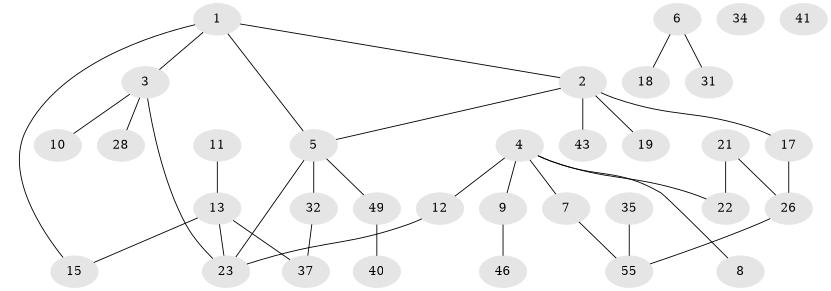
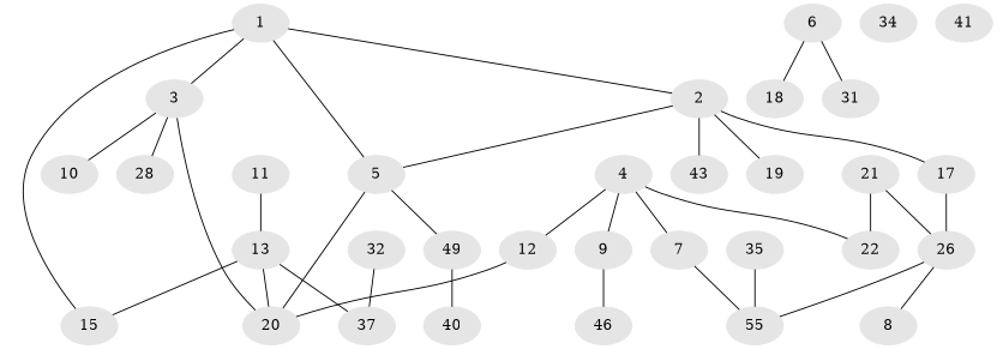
  graph {
    node [color=gray90 style=filled]
    1 [super="+16"]
    2 [super="+25"]
    3 [super="+30"]
    5 [super="+24"]
    15
    17 [super="+20"]
    19 [super="+38"]
    43
    10 [super="+27"]
-   23 [super="+36"]
+   23 [super="+36" label=20]
    28 [super="+47"]
    32
    49
    26 [super="+45"]
    4 [super="+14"]
    8
    9
    12 [super="+42"]
    22
    7
    46
    n22 [label=55 super="+52"]
    37 [super="+51"]
    40
    6 [super="+29"]
    18 [super="+39"]
    31
    13 [super="+33"]
    11
    21 [super="+44"]
    34
    35
    41 [super="+48"]
    1 -- 2
    1 -- 3
    1 -- 5
    1 -- 15
    2 -- 5
    2 -- 17
    2 -- 19
    2 -- 43
    3 -- 10
    3 -- 23
    3 -- 28
    5 -- 23
-   5 -- 32
    5 -- 49
    17 -- 26
    32 -- 37
    49 -- 40
    26 -- n22
-   4 -- 8
+   26 -- 8
    4 -- 9
    4 -- 12
    4 -- 22
    4 -- 7
    9 -- 46
    12 -- 23
    7 -- n22
    6 -- 18
    6 -- 31
    13 -- 15
    13 -- 23
    13 -- 37
    11 -- 13
    21 -- 26
    21 -- 22
    35 -- n22
  }
